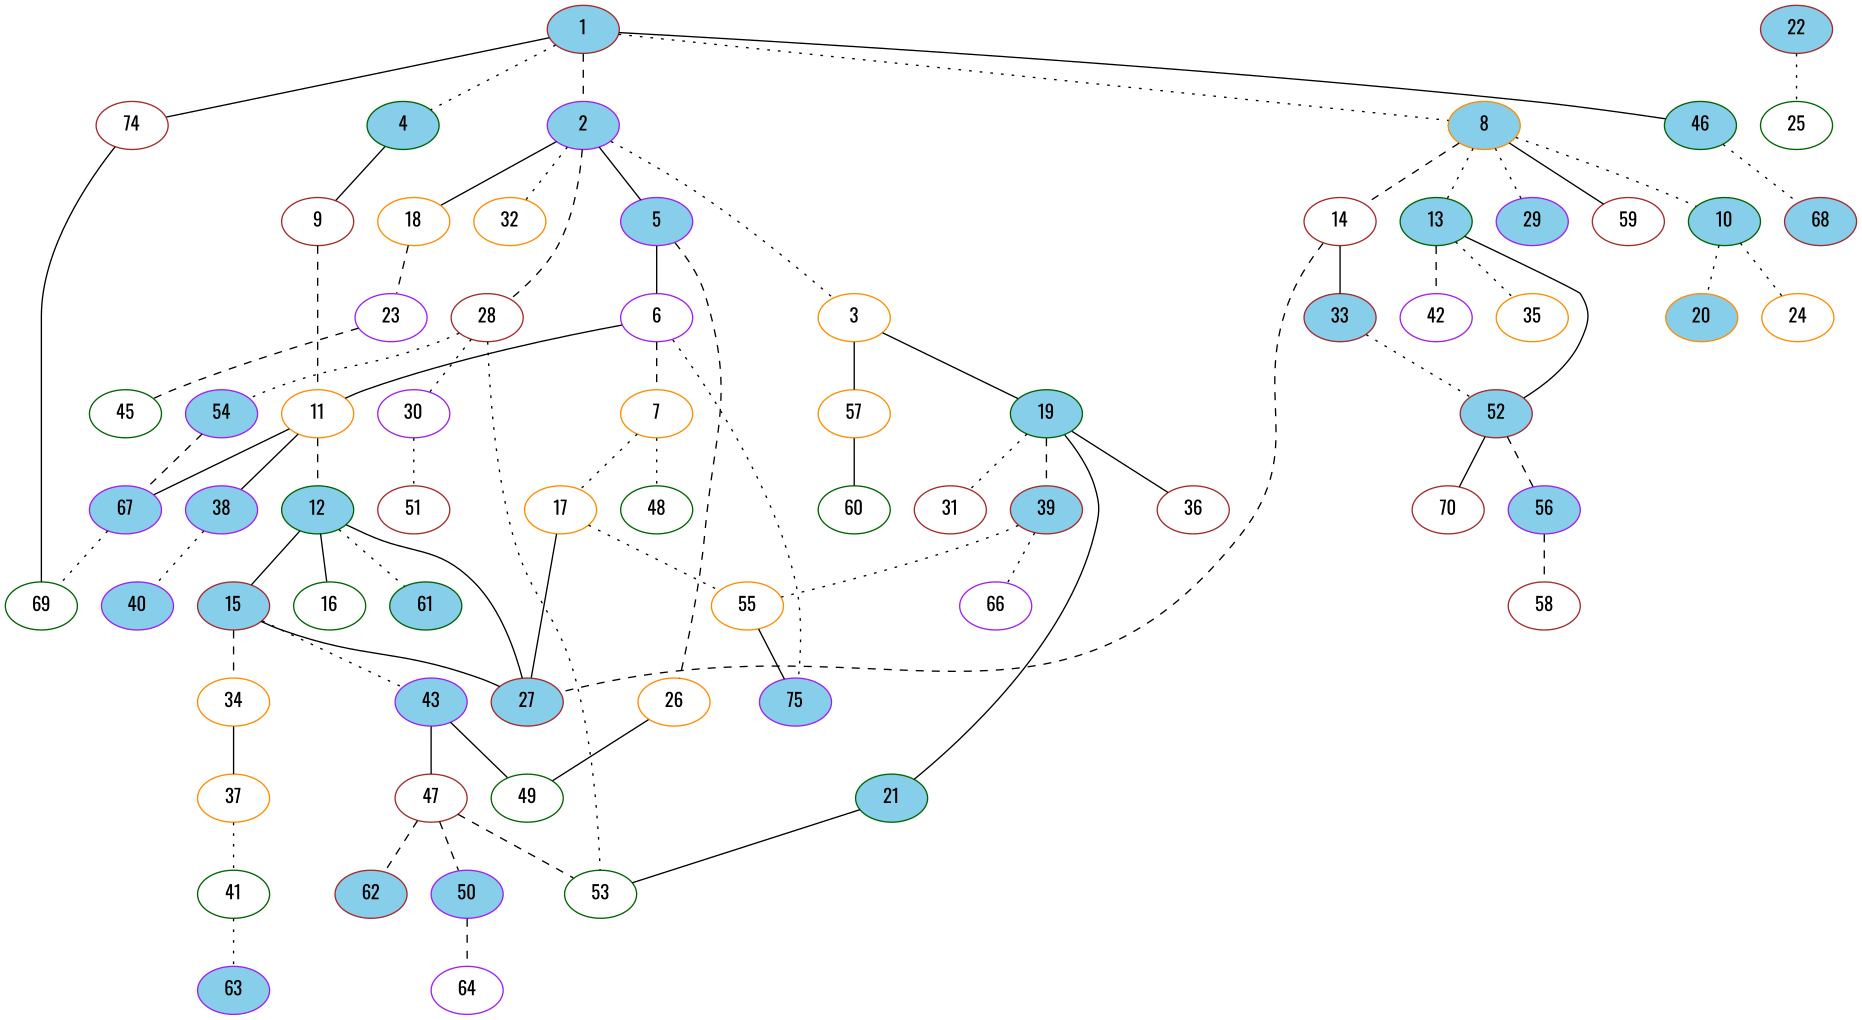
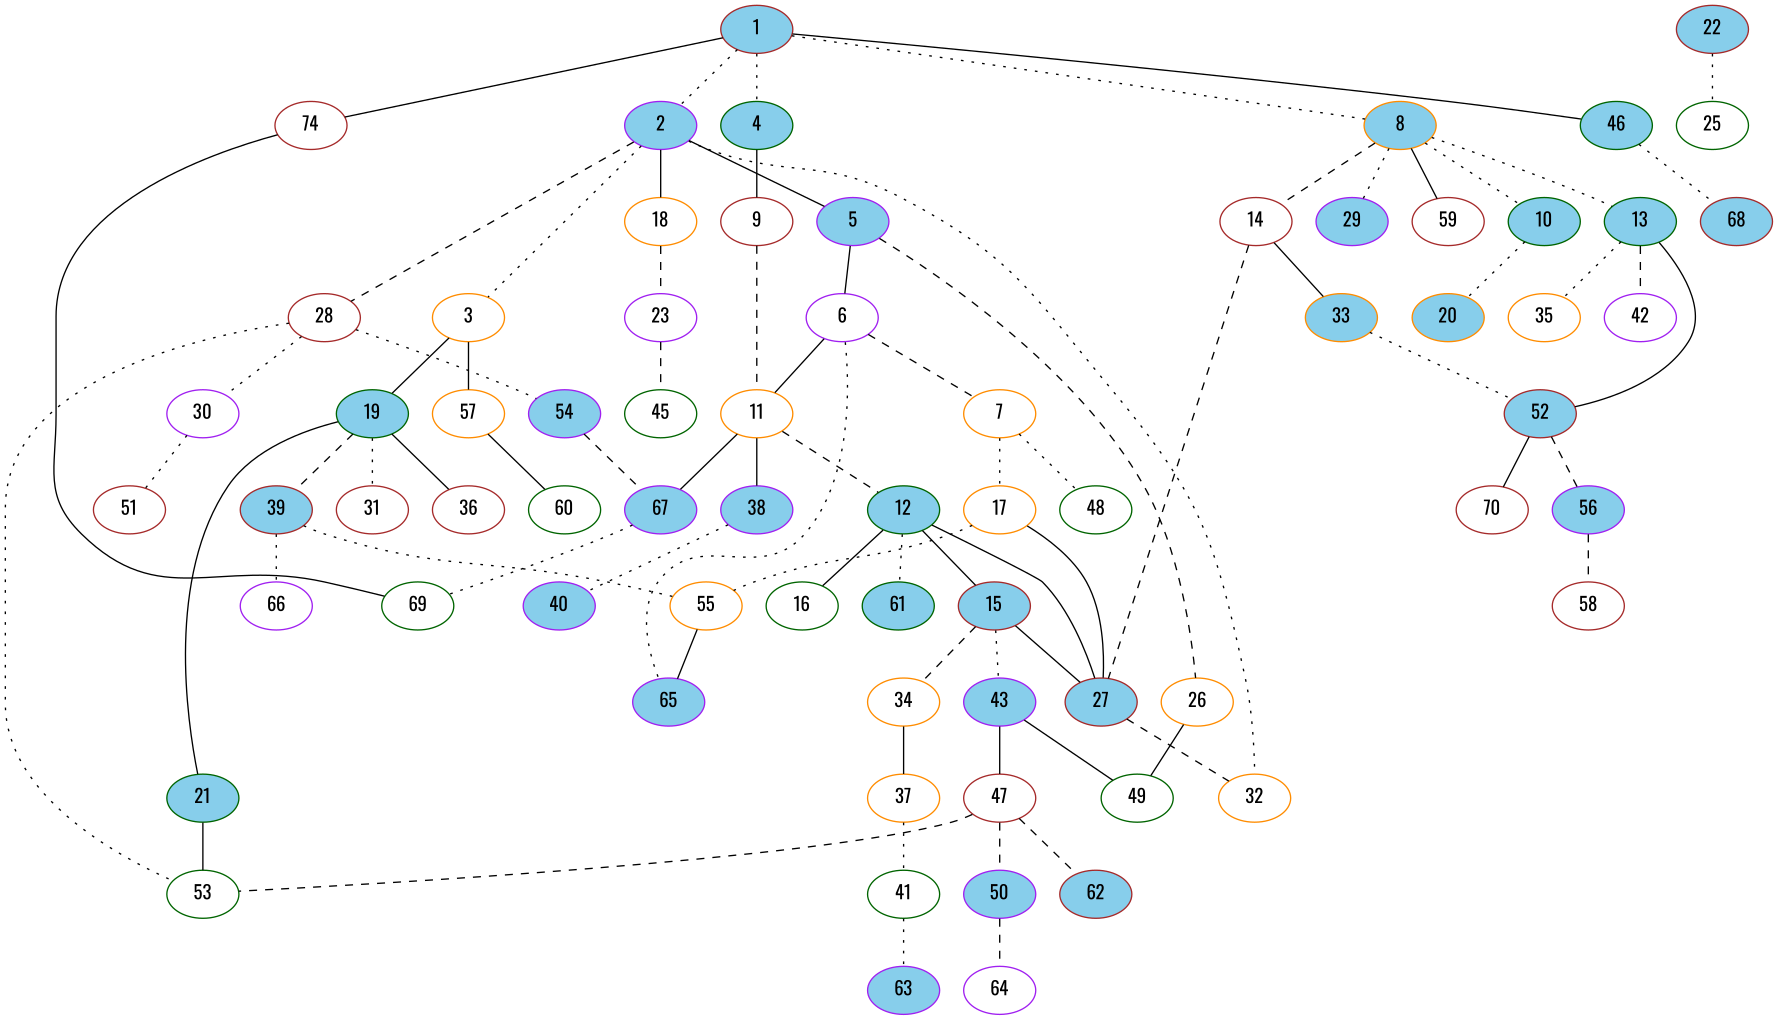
  graph {
    fontname=Oswald
    node [color=brown fillcolor=white fontname=Oswald style=filled]
    edge [fontname=Oswald style=dotted]
    1 [fillcolor=skyblue]
    2 [color=purple fillcolor=skyblue]
    4 [color=darkgreen fillcolor=skyblue]
    8 [color=darkorange fillcolor=skyblue]
    n5 [label=74]
    46 [color=darkgreen fillcolor=skyblue]
    3 [color=darkorange]
    5 [color=purple fillcolor=skyblue]
    18 [color=darkorange]
    28
    32 [color=darkorange]
    9
    10 [color=darkgreen fillcolor=skyblue]
    13 [color=darkgreen fillcolor=skyblue]
    14
    29 [color=purple fillcolor=skyblue]
    59
    69 [color=darkgreen]
    68 [fillcolor=skyblue]
    19 [color=darkgreen fillcolor=skyblue]
    57 [color=darkorange]
    6 [color=purple]
    26 [color=darkorange]
    23 [color=purple]
    53 [color=darkgreen]
    30 [color=purple]
    54 [color=purple fillcolor=skyblue]
    21 [color=darkgreen fillcolor=skyblue]
    31
    36
    39 [fillcolor=skyblue]
    60 [color=darkgreen]
    11 [color=darkorange]
    7 [color=darkorange]
-   65 [color=purple fillcolor=skyblue label=75]
+   65 [color=purple fillcolor=skyblue]
    49 [color=darkgreen]
    17 [color=darkorange]
    48 [color=darkgreen]
    12 [color=darkgreen fillcolor=skyblue]
    38 [color=purple fillcolor=skyblue]
    67 [color=purple fillcolor=skyblue]
    27 [fillcolor=skyblue]
    55 [color=darkorange]
    20 [color=darkorange fillcolor=skyblue]
-   24 [color=darkorange]
    35 [color=darkorange]
    42 [color=purple]
    52 [fillcolor=skyblue]
-   33 [fillcolor=skyblue]
+   33 [color=darkorange fillcolor=skyblue]
    15 [fillcolor=skyblue]
    16 [color=darkgreen]
    61 [color=darkgreen fillcolor=skyblue]
    40 [color=purple fillcolor=skyblue]
    34 [color=darkorange]
    43 [color=purple fillcolor=skyblue]
    22 [fillcolor=skyblue]
    25 [color=darkgreen]
    56 [color=purple fillcolor=skyblue]
    70
    37 [color=darkorange]
    47
    45 [color=darkgreen]
    66 [color=purple]
    51
    41 [color=darkgreen]
    63 [color=purple fillcolor=skyblue]
    50 [color=purple fillcolor=skyblue]
    62 [fillcolor=skyblue]
    64 [color=purple]
    58
-   1 -- 2 [style=dashed]
+   1 -- 2
    1 -- 4
    1 -- 8
    1 -- n5 [style=solid]
    1 -- 46 [style=solid]
    2 -- 3
    2 -- 5 [style=solid]
    2 -- 18 [style=solid]
    2 -- 28 [style=dashed]
    2 -- 32
    4 -- 9 [style=solid]
    8 -- 10
    8 -- 13
    8 -- 14 [style=dashed]
    8 -- 29
    8 -- 59 [style=solid]
    n5 -- 69 [style=solid]
    46 -- 68
    3 -- 19 [style=solid]
    3 -- 57 [style=solid]
    5 -- 6 [style=solid]
    5 -- 26 [style=dashed]
    18 -- 23 [style=dashed]
    28 -- 53
    28 -- 30
    28 -- 54
    9 -- 11 [style=dashed]
    10 -- 20
-   10 -- 24
    13 -- 35
    13 -- 42 [style=dashed]
    13 -- 52 [style=solid]
    14 -- 27 [style=dashed]
    14 -- 33 [style=solid]
    19 -- 21 [style=solid]
    19 -- 31
    19 -- 36 [style=solid]
    19 -- 39 [style=dashed]
    57 -- 60 [style=solid]
    6 -- 11 [style=solid]
    6 -- 7 [style=dashed]
    6 -- 65
    26 -- 49 [style=solid]
    23 -- 45 [style=dashed]
    30 -- 51
    54 -- 67 [style=dashed]
    21 -- 53 [style=solid]
    39 -- 55
    39 -- 66
    11 -- 12 [style=dashed]
    11 -- 38 [style=solid]
    11 -- 67 [style=solid]
    7 -- 17
    7 -- 48
    17 -- 27 [style=solid]
    17 -- 55
    12 -- 27 [style=solid]
    12 -- 15 [style=solid]
    12 -- 16 [style=solid]
    12 -- 61
    38 -- 40
    67 -- 69
+   27 -- 32 [style=dashed]
    55 -- 65 [style=solid]
    52 -- 56 [style=dashed]
    52 -- 70 [style=solid]
    33 -- 52
    15 -- 27 [style=solid]
    15 -- 34 [style=dashed]
    15 -- 43
    34 -- 37 [style=solid]
    43 -- 49 [style=solid]
    43 -- 47 [style=solid]
    22 -- 25
    56 -- 58 [style=dashed]
    37 -- 41
    47 -- 53 [style=dashed]
    47 -- 50 [style=dashed]
    47 -- 62 [style=dashed]
    41 -- 63
    50 -- 64 [style=dashed]
  }
